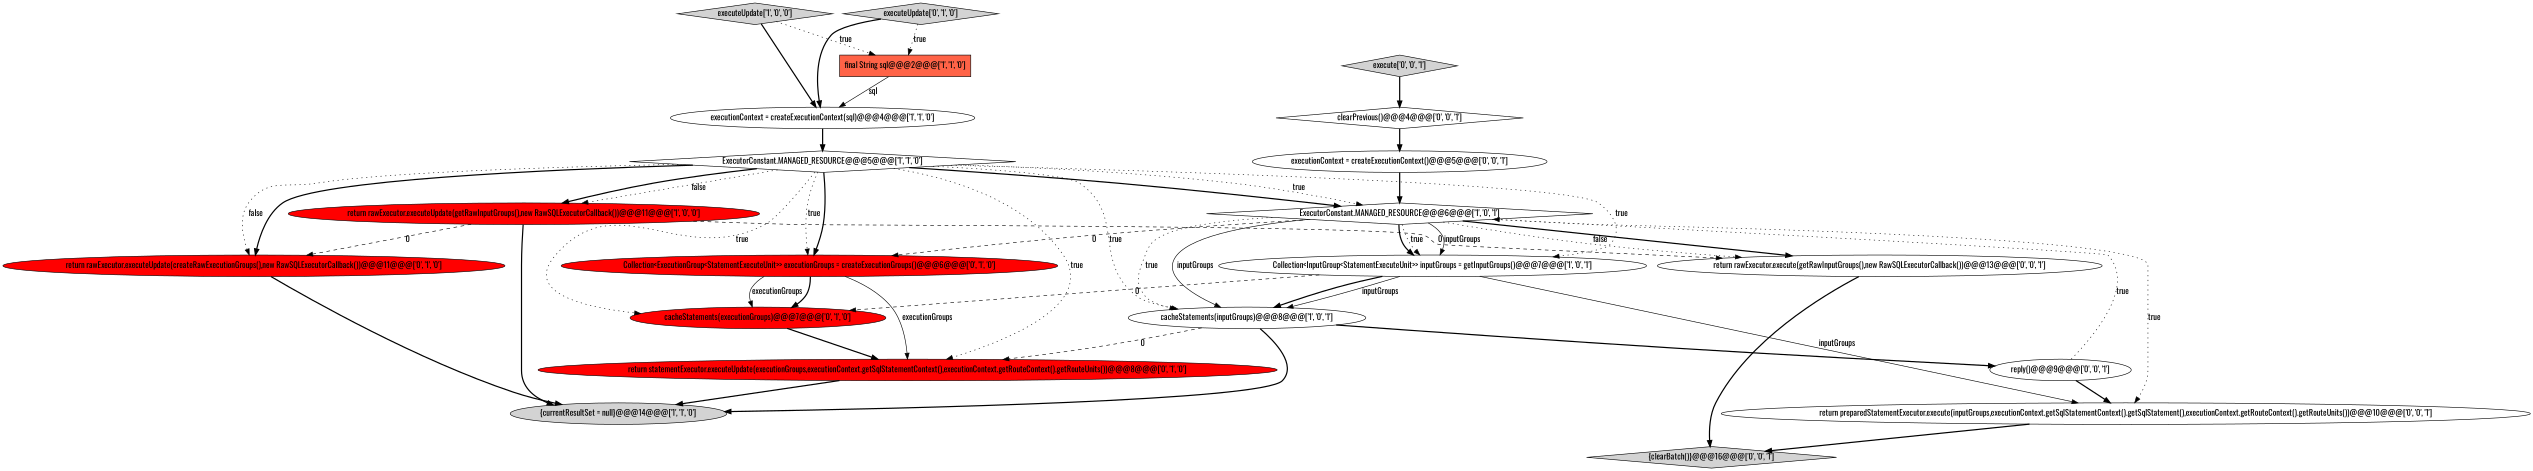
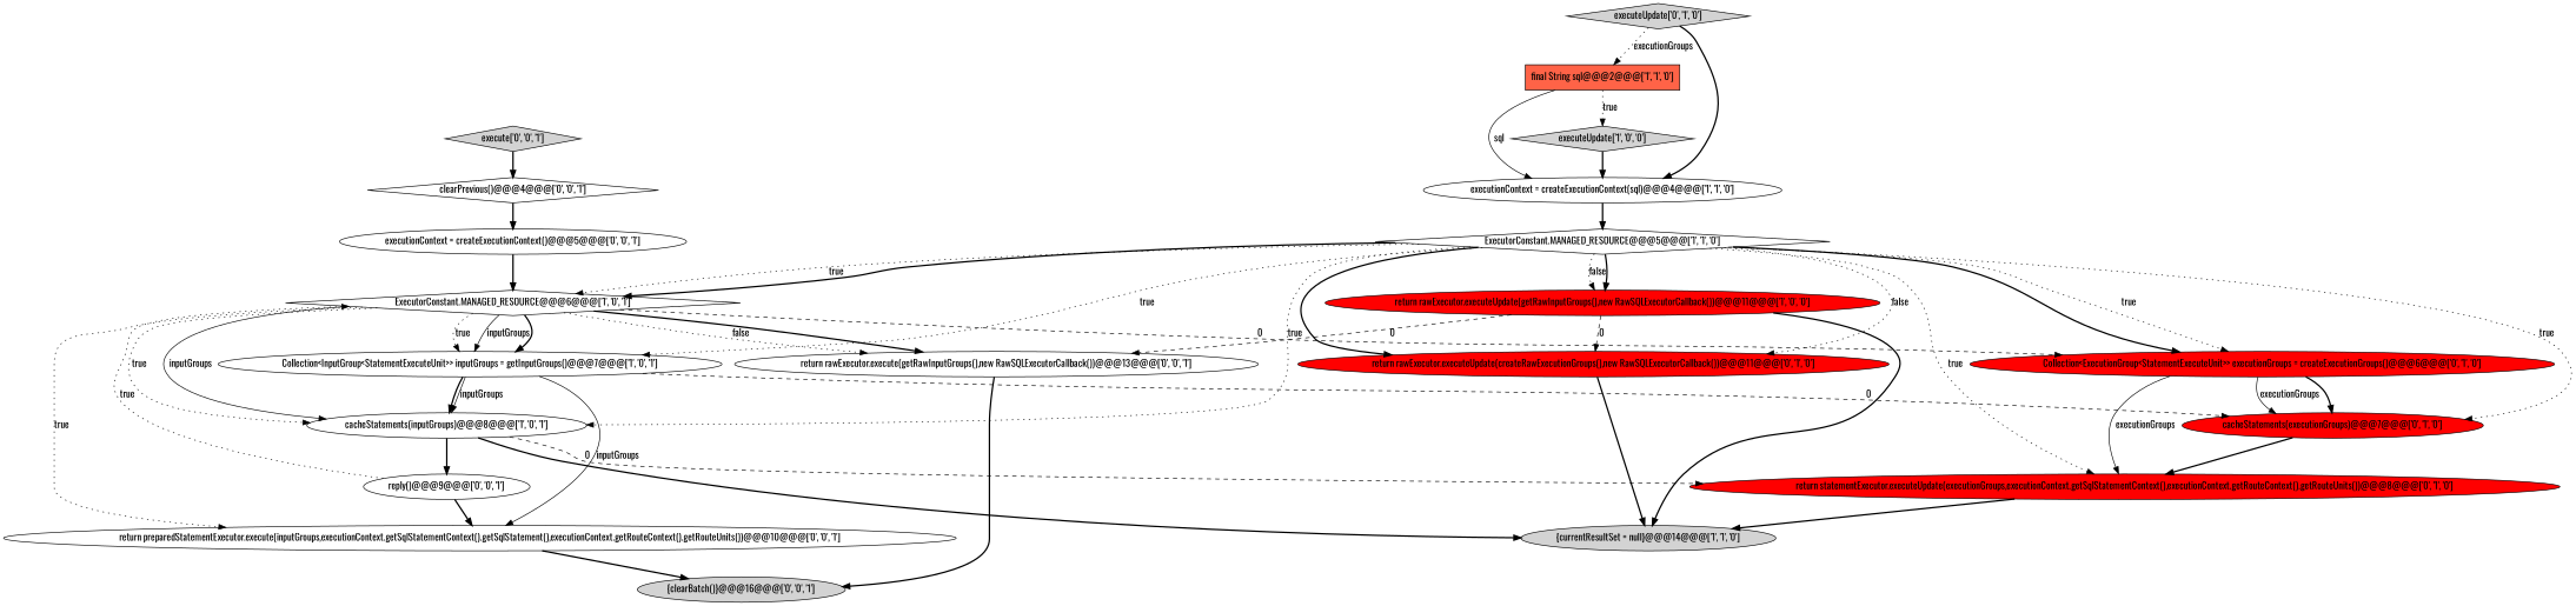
  digraph {
    fontname=Oswald
    node [fillcolor=white fontname=Oswald shape=ellipse style=filled]
    edge [fontname=Oswald style=bold]
    n1 [fillcolor=lightgray label="executeUpdate['1', '0', '0']" shape=diamond]
    n2 [fillcolor=tomato label="final String sql@@@2@@@['1', '1', '0']" shape=box]
    n3 [label="executionContext = createExecutionContext(sql)@@@4@@@['1', '1', '0']"]
    n4 [label="ExecutorConstant.MANAGED_RESOURCE@@@5@@@['1', '1', '0']" shape=diamond]
    n5 [fillcolor=red label="return statementExecutor.executeUpdate(executionGroups,executionContext.getSqlStatementContext(),executionContext.getRouteContext().getRouteUnits())@@@8@@@['0', '1', '0']"]
    n6 [fillcolor=red label="return rawExecutor.executeUpdate(createRawExecutionGroups(),new RawSQLExecutorCallback())@@@11@@@['0', '1', '0']"]
    n7 [label="ExecutorConstant.MANAGED_RESOURCE@@@6@@@['1', '0', '1']" shape=diamond]
    n8 [label="Collection<InputGroup<StatementExecuteUnit>> inputGroups = getInputGroups()@@@7@@@['1', '0', '1']"]
    n9 [fillcolor=red label="Collection<ExecutionGroup<StatementExecuteUnit>> executionGroups = createExecutionGroups()@@@6@@@['0', '1', '0']"]
    n10 [label="cacheStatements(inputGroups)@@@8@@@['1', '0', '1']"]
    n11 [fillcolor=red label="cacheStatements(executionGroups)@@@7@@@['0', '1', '0']"]
    n12 [fillcolor=red label="return rawExecutor.executeUpdate(getRawInputGroups(),new RawSQLExecutorCallback())@@@11@@@['1', '0', '0']"]
-   n13 [fillcolor=lightgray label="{clearBatch()}@@@16@@@['0', '0', '1']" shape=diamond]
+   n13 [fillcolor=lightgray label="{clearBatch()}@@@16@@@['0', '0', '1']"]
    n14 [fillcolor=lightgray label="executeUpdate['0', '1', '0']" shape=diamond]
    n15 [fillcolor=lightgray label="{currentResultSet = null}@@@14@@@['1', '1', '0']"]
    n16 [label="clearPrevious()@@@4@@@['0', '0', '1']" shape=diamond]
    n17 [label="executionContext = createExecutionContext()@@@5@@@['0', '0', '1']"]
    n18 [label="return rawExecutor.execute(getRawInputGroups(),new RawSQLExecutorCallback())@@@13@@@['0', '0', '1']"]
    n19 [label="return preparedStatementExecutor.execute(inputGroups,executionContext.getSqlStatementContext().getSqlStatement(),executionContext.getRouteContext().getRouteUnits())@@@10@@@['0', '0', '1']"]
    n20 [label="reply()@@@9@@@['0', '0', '1']"]
    n21 [fillcolor=lightgray label="execute['0', '0', '1']" shape=diamond]
-   n1 -> n2 [label=true style=dotted]
+   n2 -> n1 [label=true style=dotted]
    n1 -> n3
    n2 -> n3 [label=sql style=solid]
    n3 -> n4
    n4 -> n5 [label=true style=dotted]
    n4 -> n6
    n4 -> n6 [label=false style=dotted]
    n4 -> n7 [label=true style=dotted]
    n4 -> n7
    n4 -> n8 [label=true style=dotted]
    n4 -> n9
    n4 -> n9 [label=true style=dotted]
    n4 -> n10 [label=true style=dotted]
    n4 -> n11 [label=true style=dotted]
    n4 -> n12 [label=false style=dotted]
    n4 -> n12
    n5 -> n15
    n6 -> n15
    n7 -> n8 [label=true style=dotted]
    n7 -> n8 [label=inputGroups style=solid]
    n7 -> n8
    n7 -> n9 [label=0 style=dashed]
    n7 -> n10 [label=true style=dotted]
    n7 -> n10 [label=inputGroups style=solid]
    n7 -> n18
    n7 -> n18 [label=false style=dotted]
    n7 -> n19 [label=true style=dotted]
    n8 -> n10
    n8 -> n10 [label=inputGroups style=solid]
    n8 -> n11 [label=0 style=dashed]
    n8 -> n19 [label=inputGroups style=solid]
    n9 -> n5 [label=executionGroups style=solid]
    n9 -> n11
    n9 -> n11 [label=executionGroups style=solid]
    n10 -> n5 [label=0 style=dashed]
    n10 -> n15
    n10 -> n20
    n11 -> n5
    n12 -> n6 [label=0 style=dashed]
    n12 -> n15
    n12 -> n18 [label=0 style=dashed]
-   n14 -> n2 [label=true style=dotted]
+   n14 -> n2 [label=executionGroups style=dotted]
    n14 -> n3
    n16 -> n17
    n17 -> n7
    n18 -> n13
    n19 -> n13
    n20 -> n7 [label=true style=dotted]
    n20 -> n19
    n21 -> n16
  }
